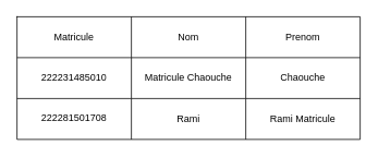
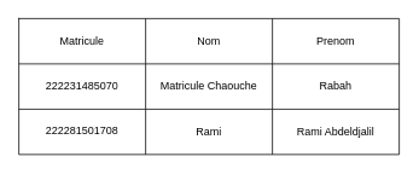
  <mxCell id="0" />
  <mxCell id="1" parent="0" />
  <mxCell id="2" value="" style="shape=table;startSize=0;container=1;collapsible=0;childLayout=tableLayout;fillColor=none;" vertex="1" parent="1"><mxGeometry x="20" y="20" width="420" height="150" as="geometry" /></mxCell>
  <mxCell id="3" value="" style="shape=tableRow;horizontal=0;startSize=0;swimlaneHead=0;swimlaneBody=0;strokeColor=inherit;top=0;left=0;bottom=0;right=0;collapsible=0;dropTarget=0;fillColor=none;points=[[0,0.5],[1,0.5]];portConstraint=eastwest;" vertex="1" parent="2"><mxGeometry width="420" height="50" as="geometry" /></mxCell>
  <mxCell id="4" value="Matricule" style="shape=partialRectangle;html=1;whiteSpace=wrap;connectable=0;strokeColor=inherit;overflow=hidden;fillColor=none;top=0;left=0;bottom=0;right=0;pointerEvents=1;" vertex="1" parent="3"><mxGeometry width="140" height="50" as="geometry"><mxRectangle width="140" height="50" as="alternateBounds" /></mxGeometry></mxCell>
  <mxCell id="5" value="Nom" style="shape=partialRectangle;html=1;whiteSpace=wrap;connectable=0;strokeColor=inherit;overflow=hidden;fillColor=none;top=0;left=0;bottom=0;right=0;pointerEvents=1;" vertex="1" parent="3"><mxGeometry x="140" width="140" height="50" as="geometry"><mxRectangle width="140" height="50" as="alternateBounds" /></mxGeometry></mxCell>
  <mxCell id="6" value="Prenom" style="shape=partialRectangle;html=1;whiteSpace=wrap;connectable=0;strokeColor=inherit;overflow=hidden;fillColor=none;top=0;left=0;bottom=0;right=0;pointerEvents=1;" vertex="1" parent="3"><mxGeometry x="280" width="140" height="50" as="geometry"><mxRectangle width="140" height="50" as="alternateBounds" /></mxGeometry></mxCell>
  <mxCell id="7" value="" style="shape=tableRow;horizontal=0;startSize=0;swimlaneHead=0;swimlaneBody=0;strokeColor=inherit;top=0;left=0;bottom=0;right=0;collapsible=0;dropTarget=0;fillColor=none;points=[[0,0.5],[1,0.5]];portConstraint=eastwest;" vertex="1" parent="2"><mxGeometry y="50" width="420" height="50" as="geometry" /></mxCell>
- <mxCell id="8" value="222231485010" style="shape=partialRectangle;html=1;whiteSpace=wrap;connectable=0;strokeColor=inherit;overflow=hidden;fillColor=none;top=0;left=0;bottom=0;right=0;pointerEvents=1;" vertex="1" parent="7"><mxGeometry width="140" height="50" as="geometry"><mxRectangle width="140" height="50" as="alternateBounds" /></mxGeometry></mxCell>
+ <mxCell id="8" value="222231485070" style="shape=partialRectangle;html=1;whiteSpace=wrap;connectable=0;strokeColor=inherit;overflow=hidden;fillColor=none;top=0;left=0;bottom=0;right=0;pointerEvents=1;" vertex="1" parent="7"><mxGeometry width="140" height="50" as="geometry"><mxRectangle width="140" height="50" as="alternateBounds" /></mxGeometry></mxCell>
  <mxCell id="9" value="Matricule Chaouche" style="shape=partialRectangle;html=1;whiteSpace=wrap;connectable=0;strokeColor=inherit;overflow=hidden;fillColor=none;top=0;left=0;bottom=0;right=0;pointerEvents=1;" vertex="1" parent="7"><mxGeometry x="140" width="140" height="50" as="geometry"><mxRectangle width="140" height="50" as="alternateBounds" /></mxGeometry></mxCell>
- <mxCell id="10" value="Chaouche" style="shape=partialRectangle;html=1;whiteSpace=wrap;connectable=0;strokeColor=inherit;overflow=hidden;fillColor=none;top=0;left=0;bottom=0;right=0;pointerEvents=1;" vertex="1" parent="7"><mxGeometry x="280" width="140" height="50" as="geometry"><mxRectangle width="140" height="50" as="alternateBounds" /></mxGeometry></mxCell>
+ <mxCell id="10" value="Rabah" style="shape=partialRectangle;html=1;whiteSpace=wrap;connectable=0;strokeColor=inherit;overflow=hidden;fillColor=none;top=0;left=0;bottom=0;right=0;pointerEvents=1;" vertex="1" parent="7"><mxGeometry x="280" width="140" height="50" as="geometry"><mxRectangle width="140" height="50" as="alternateBounds" /></mxGeometry></mxCell>
  <mxCell id="11" value="" style="shape=tableRow;horizontal=0;startSize=0;swimlaneHead=0;swimlaneBody=0;strokeColor=inherit;top=0;left=0;bottom=0;right=0;collapsible=0;dropTarget=0;fillColor=none;points=[[0,0.5],[1,0.5]];portConstraint=eastwest;" vertex="1" parent="2"><mxGeometry y="100" width="420" height="50" as="geometry" /></mxCell>
  <mxCell id="12" value="&#10; 222281501708&#10;&#10;" style="shape=partialRectangle;html=1;whiteSpace=wrap;connectable=0;strokeColor=inherit;overflow=hidden;fillColor=none;top=0;left=0;bottom=0;right=0;pointerEvents=1;" vertex="1" parent="11"><mxGeometry width="140" height="50" as="geometry"><mxRectangle width="140" height="50" as="alternateBounds" /></mxGeometry></mxCell>
  <mxCell id="13" value="Rami" style="shape=partialRectangle;html=1;whiteSpace=wrap;connectable=0;strokeColor=inherit;overflow=hidden;fillColor=none;top=0;left=0;bottom=0;right=0;pointerEvents=1;" vertex="1" parent="11"><mxGeometry x="140" width="140" height="50" as="geometry"><mxRectangle width="140" height="50" as="alternateBounds" /></mxGeometry></mxCell>
- <mxCell id="14" value="&lt;br&gt;Rami Matricule&lt;div&gt;&lt;br/&gt;&lt;/div&gt;" style="shape=partialRectangle;html=1;whiteSpace=wrap;connectable=0;strokeColor=inherit;overflow=hidden;fillColor=none;top=0;left=0;bottom=0;right=0;pointerEvents=1;" vertex="1" parent="11"><mxGeometry x="280" width="140" height="50" as="geometry"><mxRectangle width="140" height="50" as="alternateBounds" /></mxGeometry></mxCell>
+ <mxCell id="14" value="&lt;br&gt;Rami Abdeldjalil&lt;div&gt;&lt;br/&gt;&lt;/div&gt;" style="shape=partialRectangle;html=1;whiteSpace=wrap;connectable=0;strokeColor=inherit;overflow=hidden;fillColor=none;top=0;left=0;bottom=0;right=0;pointerEvents=1;" vertex="1" parent="11"><mxGeometry x="280" width="140" height="50" as="geometry"><mxRectangle width="140" height="50" as="alternateBounds" /></mxGeometry></mxCell>
